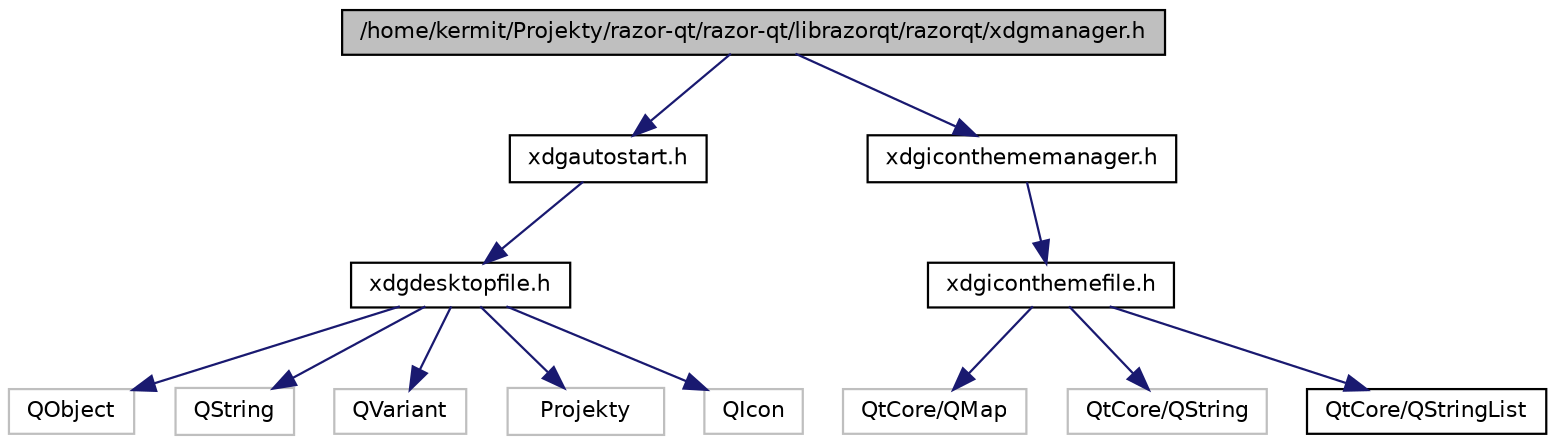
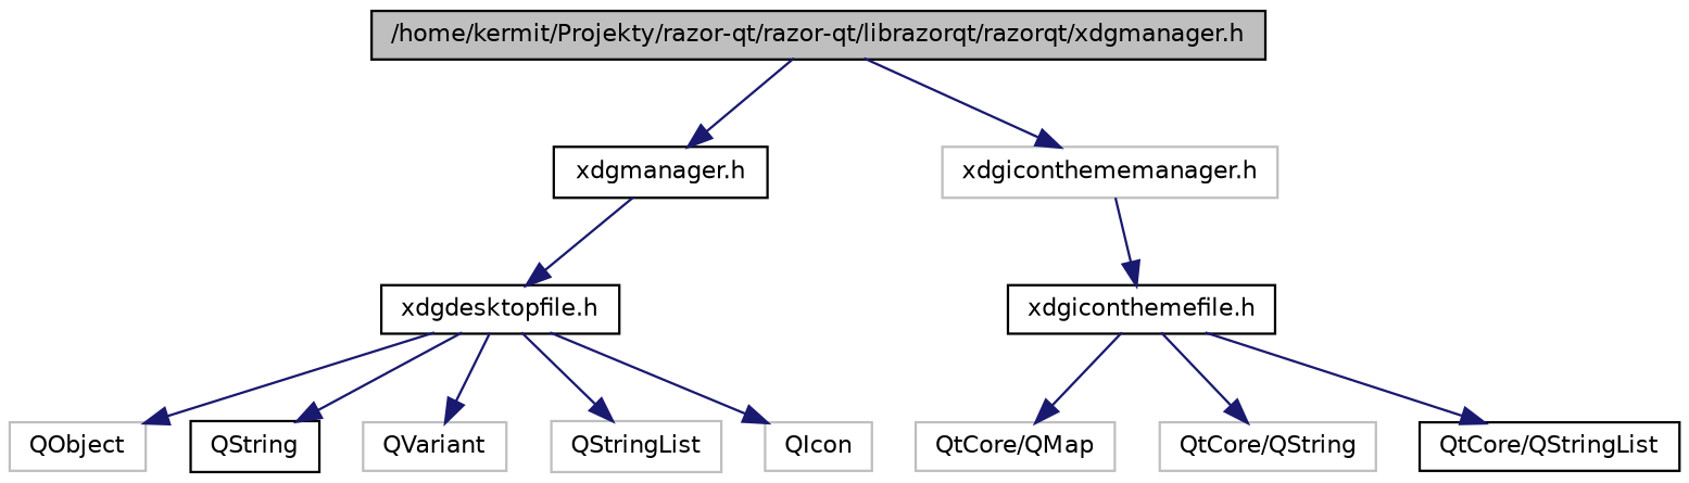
  digraph {
    node [color=grey75 fillcolor=white fontname=Helvetica fontsize=10 shape=record style=filled]
    edge [color=midnightblue fontname=Helvetica fontsize=10 labelfontname=Helvetica labelfontsize=10 style=solid]
    n1 [color=black fillcolor=grey75 fontcolor=black height=0.2 label="/home/kermit/Projekty/razor-qt/razor-qt/librazorqt/razorqt/xdgmanager.h" width=0.4]
-   n2 [color=black height=0.2 label="xdgautostart.h" width=0.4]
-   n3 [color=black height=0.2 label="xdgiconthememanager.h" width=0.4]
+   n2 [color=black height=0.2 label="xdgmanager.h" width=0.4]
+   n3 [height=0.2 label="xdgiconthememanager.h" width=0.4]
    n4 [color=black height=0.2 label="xdgdesktopfile.h" width=0.4]
    n5 [color=black height=0.2 label="xdgiconthemefile.h" width=0.4]
    n6 [height=0.2 label=QObject width=0.4]
-   n7 [height=0.2 label=QString width=0.4]
+   n7 [color=black height=0.2 label=QString width=0.4]
    n8 [height=0.2 label=QVariant width=0.4]
-   n9 [height=0.2 label=Projekty width=0.4]
+   n9 [height=0.2 label=QStringList width=0.4]
    n10 [height=0.2 label=QIcon width=0.4]
    n11 [height=0.2 label="QtCore/QMap" width=0.4]
    n12 [height=0.2 label="QtCore/QString" width=0.4]
    n13 [color=black height=0.2 label="QtCore/QStringList" width=0.4]
    n1 -> n2
    n1 -> n3
    n2 -> n4
    n3 -> n5
    n4 -> n6
    n4 -> n7
    n4 -> n8
    n4 -> n9
    n4 -> n10
    n5 -> n11
    n5 -> n12
    n5 -> n13
  }
